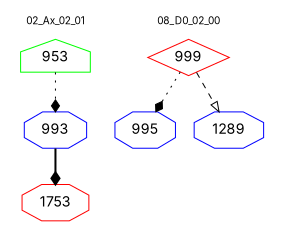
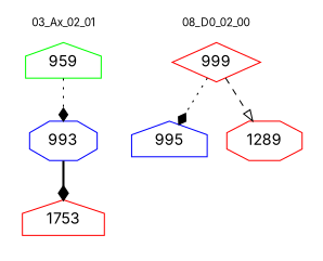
  digraph {
    fontname=Inter
    node [color=red fontname=Inter shape=octagon]
    edge [arrowhead=diamond color=black fontname=Inter style=dotted]
-   n1 [color=green label=953 shape=house]
+   n1 [color=green label=959 shape=house]
    n2 [color=blue label=993]
-   n3 [label=1753]
+   n3 [label=1753 shape=house]
    n4 [label=999 shape=diamond]
-   n5 [color=blue label=995]
-   n6 [color=blue label=1289]
+   n5 [color=blue label=995 shape=house]
+   n6 [label=1289]
    subgraph cluster_1 {
      color=white
      fontsize=10
-     label="02_Ax_02_01"
+     label="03_Ax_02_01"
      n1
      n2
      n3
    }
    subgraph cluster_2 {
      color=white
      fontsize=10
      label="08_D0_02_00"
      n4
      n5
      n6
    }
    n1 -> n2
    n2 -> n3 [style=bold]
    n4 -> n5
    n4 -> n6 [arrowhead=onormal style=dashed]
  }
